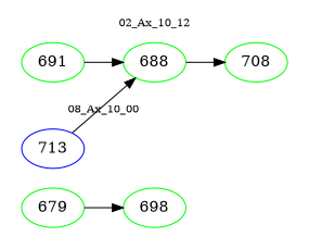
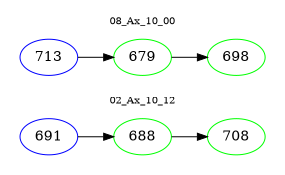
  digraph {
    rankdir=LR
    node [color=green]
    edge [color=black]
-   n1 [label=691]
+   n1 [color=blue label=691]
    n2 [label=688]
    n3 [label=708]
    n4 [color=blue label=713]
    n5 [label=679]
    n6 [label=698]
    subgraph cluster_1 {
      color=white
      fontsize=10
      label="02_Ax_10_12"
      n1
      n2
      n3
    }
    subgraph cluster_2 {
      color=white
      fontsize=10
      label="08_Ax_10_00"
      n4
      n5
      n6
    }
    n1 -> n2
    n2 -> n3
-   n4 -> n2
+   n4 -> n5
    n5 -> n6
  }
